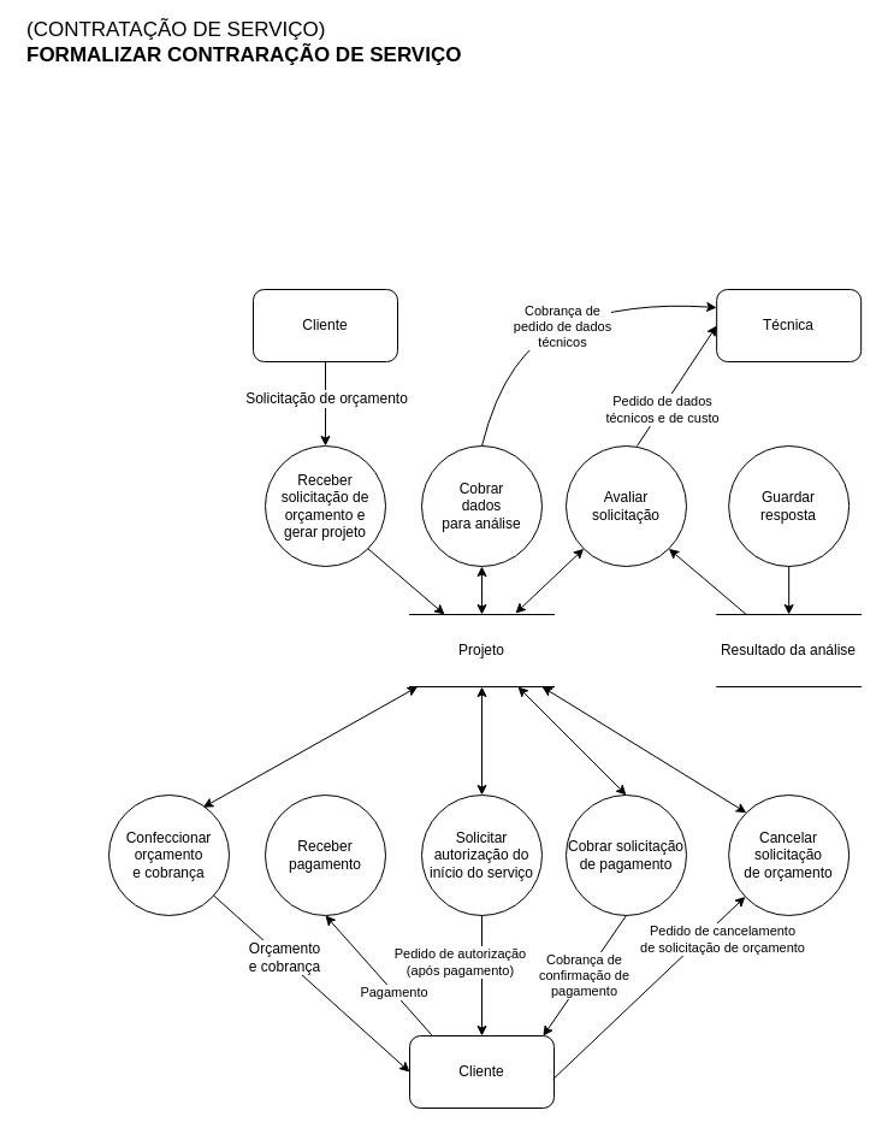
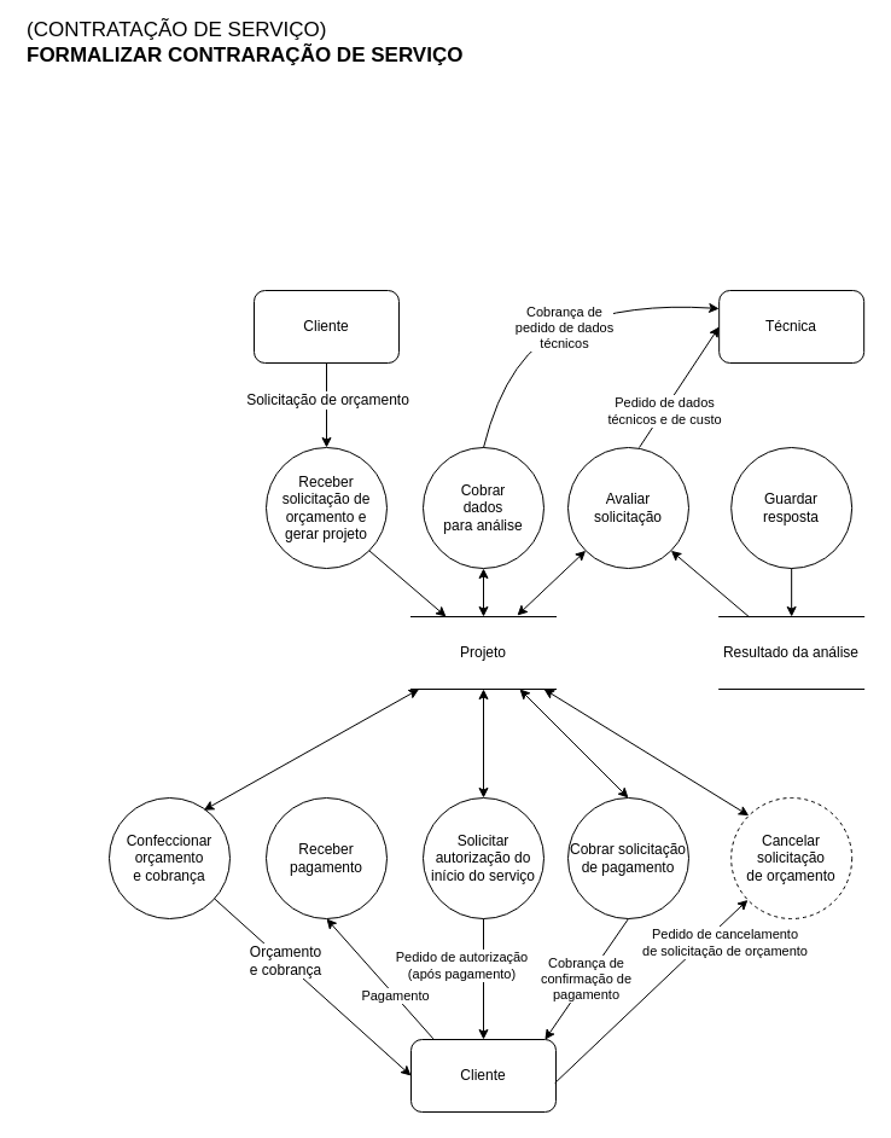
  <mxCell id="0" />
  <mxCell id="1" parent="0" />
  <mxCell id="2" value="Receber solicitação de orçamento e gerar projeto" style="ellipse;whiteSpace=wrap;html=1;aspect=fixed;" parent="1" vertex="1"><mxGeometry x="220" y="370" width="100" height="100" as="geometry" /></mxCell>
  <mxCell id="3" value="Cliente" style="rounded=1;whiteSpace=wrap;html=1;" parent="1" vertex="1"><mxGeometry x="210" y="240" width="120" height="60" as="geometry" /></mxCell>
  <mxCell id="4" value="Projeto" style="shape=partialRectangle;whiteSpace=wrap;html=1;left=0;right=0;fillColor=none;" parent="1" vertex="1"><mxGeometry x="340" y="510" width="120" height="60" as="geometry" /></mxCell>
  <mxCell id="5" value="Avaliar&lt;br&gt;solicitação" style="ellipse;whiteSpace=wrap;html=1;aspect=fixed;" parent="1" vertex="1"><mxGeometry x="470" y="370" width="100" height="100" as="geometry" /></mxCell>
  <mxCell id="6" value="Técnica" style="rounded=1;whiteSpace=wrap;html=1;" parent="1" vertex="1"><mxGeometry x="595.16" y="240" width="120" height="60" as="geometry" /></mxCell>
  <mxCell id="7" value="Resultado da análise" style="shape=partialRectangle;whiteSpace=wrap;html=1;left=0;right=0;fillColor=none;" parent="1" vertex="1"><mxGeometry x="595.16" y="510" width="120" height="60" as="geometry" /></mxCell>
  <mxCell id="8" value="" style="endArrow=classic;html=1;entryX=0.5;entryY=0;entryDx=0;entryDy=0;exitX=0.5;exitY=1;exitDx=0;exitDy=0;" parent="1" source="3" target="2" edge="1"><mxGeometry width="50" height="50" relative="1" as="geometry"><mxPoint x="240" y="280" as="sourcePoint" /><mxPoint x="650" y="480" as="targetPoint" /></mxGeometry></mxCell>
  <mxCell id="9" value="&lt;div&gt;Solicitação de orçamento&lt;/div&gt;" style="text;html=1;align=center;verticalAlign=middle;resizable=0;points=[];labelBackgroundColor=#ffffff;" parent="8" vertex="1" connectable="0"><mxGeometry x="0.311" relative="1" as="geometry"><mxPoint y="-16" as="offset" /></mxGeometry></mxCell>
  <mxCell id="10" value="" style="endArrow=classic;html=1;entryX=0.242;entryY=0;entryDx=0;entryDy=0;entryPerimeter=0;exitX=1;exitY=1;exitDx=0;exitDy=0;" parent="1" source="2" target="4" edge="1"><mxGeometry width="50" height="50" relative="1" as="geometry"><mxPoint x="194" y="450" as="sourcePoint" /><mxPoint x="148.318" y="499" as="targetPoint" /></mxGeometry></mxCell>
  <mxCell id="11" value="Guardar&lt;br&gt;resposta" style="ellipse;whiteSpace=wrap;html=1;aspect=fixed;" parent="1" vertex="1"><mxGeometry x="605.16" y="370" width="100" height="100" as="geometry" /></mxCell>
  <mxCell id="12" value="" style="endArrow=classic;startArrow=classic;html=1;exitX=0.733;exitY=-0.017;exitDx=0;exitDy=0;entryX=0;entryY=1;entryDx=0;entryDy=0;exitPerimeter=0;" parent="1" source="4" target="5" edge="1"><mxGeometry width="50" height="50" relative="1" as="geometry"><mxPoint x="480" y="530" as="sourcePoint" /><mxPoint x="530" y="480" as="targetPoint" /></mxGeometry></mxCell>
  <mxCell id="13" value="Confeccionar orçamento&lt;br&gt;e cobrança" style="ellipse;whiteSpace=wrap;html=1;aspect=fixed;" parent="1" vertex="1"><mxGeometry x="90" y="660" width="100" height="100" as="geometry" /></mxCell>
  <mxCell id="14" value="Cliente" style="rounded=1;whiteSpace=wrap;html=1;" parent="1" vertex="1"><mxGeometry x="340" y="860" width="120" height="60" as="geometry" /></mxCell>
  <mxCell id="15" value="" style="endArrow=classic;html=1;entryX=0;entryY=0.5;entryDx=0;entryDy=0;" parent="1" source="13" target="14" edge="1"><mxGeometry width="50" height="50" relative="1" as="geometry"><mxPoint x="580" y="780" as="sourcePoint" /><mxPoint x="390" y="800" as="targetPoint" /></mxGeometry></mxCell>
  <mxCell id="16" value="Orçamento&lt;br&gt;e cobrança" style="text;html=1;align=center;verticalAlign=middle;resizable=0;points=[];labelBackgroundColor=#ffffff;" parent="15" vertex="1" connectable="0"><mxGeometry x="-0.3" y="1" relative="1" as="geometry"><mxPoint as="offset" /></mxGeometry></mxCell>
  <mxCell id="17" value="" style="endArrow=classic;startArrow=classic;html=1;entryX=0.783;entryY=0.102;entryDx=0;entryDy=0;entryPerimeter=0;" parent="1" source="4" target="13" edge="1"><mxGeometry width="50" height="50" relative="1" as="geometry"><mxPoint x="170" y="620" as="sourcePoint" /><mxPoint x="220" y="570" as="targetPoint" /></mxGeometry></mxCell>
  <mxCell id="18" value="&lt;span style=&quot;font-weight: normal&quot;&gt;(CONTRATAÇÃO DE SERVIÇO)&lt;/span&gt;&lt;br&gt;FORMALIZAR CONTRARAÇÃO DE SERVIÇO" style="text;html=1;strokeColor=none;fillColor=none;align=left;verticalAlign=middle;whiteSpace=wrap;rounded=0;fontSize=17;fontStyle=1" parent="1" vertex="1"><mxGeometry x="20" y="20" width="390" height="30" as="geometry" /></mxCell>
  <mxCell id="19" value="Receber pagamento" style="ellipse;whiteSpace=wrap;html=1;aspect=fixed;" parent="1" vertex="1"><mxGeometry x="220" y="660" width="100" height="100" as="geometry" /></mxCell>
  <mxCell id="20" value="Pagamento" style="endArrow=classic;html=1;entryX=0.5;entryY=1;entryDx=0;entryDy=0;exitX=0.153;exitY=-0.011;exitDx=0;exitDy=0;exitPerimeter=0;" parent="1" source="14" target="19" edge="1"><mxGeometry x="-0.297" width="50" height="50" relative="1" as="geometry"><mxPoint x="350" y="862" as="sourcePoint" /><mxPoint x="850" y="510" as="targetPoint" /><mxPoint as="offset" /></mxGeometry></mxCell>
  <mxCell id="21" value="" style="endArrow=classic;html=1;exitX=0.5;exitY=1;exitDx=0;exitDy=0;entryX=0.5;entryY=0;entryDx=0;entryDy=0;" parent="1" source="11" target="7" edge="1"><mxGeometry width="50" height="50" relative="1" as="geometry"><mxPoint x="375.16" y="350" as="sourcePoint" /><mxPoint x="425.16" y="300" as="targetPoint" /></mxGeometry></mxCell>
  <mxCell id="22" value="Pedido de dados&lt;br&gt;técnicos e de custo" style="endArrow=classic;html=1;exitX=0.59;exitY=0;exitDx=0;exitDy=0;entryX=0;entryY=0.5;entryDx=0;entryDy=0;exitPerimeter=0;" parent="1" source="5" target="6" edge="1"><mxGeometry x="-0.389" y="-1" width="50" height="50" relative="1" as="geometry"><mxPoint x="569.995" y="374.645" as="sourcePoint" /><mxPoint x="560.64" y="470" as="targetPoint" /><mxPoint as="offset" /></mxGeometry></mxCell>
  <mxCell id="23" value="" style="endArrow=classic;html=1;entryX=1;entryY=1;entryDx=0;entryDy=0;" parent="1" source="7" target="5" edge="1"><mxGeometry width="50" height="50" relative="1" as="geometry"><mxPoint x="510.64" y="520" as="sourcePoint" /><mxPoint x="569.995" y="445.355" as="targetPoint" /></mxGeometry></mxCell>
  <mxCell id="24" value="Solicitar autorização do&lt;br&gt;início do serviço" style="ellipse;whiteSpace=wrap;html=1;aspect=fixed;" parent="1" vertex="1"><mxGeometry x="350" y="660" width="100" height="100" as="geometry" /></mxCell>
  <mxCell id="25" value="Pedido de autorização&lt;br&gt;(após pagamento)" style="endArrow=classic;html=1;entryX=0.5;entryY=0;entryDx=0;entryDy=0;exitX=0.5;exitY=1;exitDx=0;exitDy=0;" parent="1" source="24" target="14" edge="1"><mxGeometry x="-0.216" y="-18" width="50" height="50" relative="1" as="geometry"><mxPoint x="300" y="720" as="sourcePoint" /><mxPoint x="300" y="800" as="targetPoint" /><mxPoint as="offset" /></mxGeometry></mxCell>
  <mxCell id="26" value="Cobrar&lt;br&gt;dados&lt;br&gt;para análise" style="ellipse;whiteSpace=wrap;html=1;aspect=fixed;" parent="1" vertex="1"><mxGeometry x="350" y="370" width="100" height="100" as="geometry" /></mxCell>
  <mxCell id="27" value="" style="endArrow=classic;startArrow=classic;html=1;entryX=0.5;entryY=1;entryDx=0;entryDy=0;exitX=0.5;exitY=0;exitDx=0;exitDy=0;" parent="1" source="4" target="26" edge="1"><mxGeometry width="50" height="50" relative="1" as="geometry"><mxPoint x="650" y="550" as="sourcePoint" /><mxPoint x="700" y="500" as="targetPoint" /></mxGeometry></mxCell>
  <mxCell id="28" value="Cobrar solicitação&lt;br&gt;de pagamento" style="ellipse;whiteSpace=wrap;html=1;aspect=fixed;" parent="1" vertex="1"><mxGeometry x="470" y="660" width="100" height="100" as="geometry" /></mxCell>
  <mxCell id="29" value="" style="endArrow=classic;startArrow=classic;html=1;entryX=0.5;entryY=0;entryDx=0;entryDy=0;" parent="1" source="4" target="28" edge="1"><mxGeometry width="50" height="50" relative="1" as="geometry"><mxPoint x="450" y="570" as="sourcePoint" /><mxPoint x="560" y="560" as="targetPoint" /></mxGeometry></mxCell>
- <mxCell id="30" value="Cancelar&lt;br&gt;solicitação&lt;br&gt;de orçamento" style="ellipse;whiteSpace=wrap;html=1;aspect=fixed;" parent="1" vertex="1"><mxGeometry x="605.16" y="660" width="100" height="100" as="geometry" /></mxCell>
+ <mxCell id="30" value="Cancelar&lt;br&gt;solicitação&lt;br&gt;de orçamento" style="ellipse;whiteSpace=wrap;html=1;aspect=fixed;dashed=1;" parent="1" vertex="1"><mxGeometry x="605.16" y="660" width="100" height="100" as="geometry" /></mxCell>
  <mxCell id="31" value="Cobrança de&lt;br&gt;pedido de dados&lt;br&gt;técnicos" style="curved=1;endArrow=classic;html=1;entryX=0;entryY=0.25;entryDx=0;entryDy=0;exitX=0.5;exitY=0;exitDx=0;exitDy=0;" parent="1" edge="1"><mxGeometry width="50" height="50" relative="1" as="geometry"><mxPoint x="400" y="370" as="sourcePoint" /><mxPoint x="595.16" y="255" as="targetPoint" /><Array as="points"><mxPoint x="420" y="290" /><mxPoint x="520" y="250" /></Array></mxGeometry></mxCell>
  <mxCell id="32" value="" style="endArrow=classic;startArrow=classic;html=1;exitX=0.5;exitY=0;exitDx=0;exitDy=0;" parent="1" source="24" target="4" edge="1"><mxGeometry width="50" height="50" relative="1" as="geometry"><mxPoint x="490" y="550" as="sourcePoint" /><mxPoint x="376" y="580" as="targetPoint" /></mxGeometry></mxCell>
  <mxCell id="33" value="" style="endArrow=classic;startArrow=classic;html=1;exitX=0;exitY=0;exitDx=0;exitDy=0;entryX=0.917;entryY=1;entryDx=0;entryDy=0;entryPerimeter=0;" parent="1" source="30" target="4" edge="1"><mxGeometry width="50" height="50" relative="1" as="geometry"><mxPoint x="470" y="570" as="sourcePoint" /><mxPoint x="520" y="520" as="targetPoint" /></mxGeometry></mxCell>
  <mxCell id="34" value="Pedido de cancelamento&lt;br&gt;de solicitação de orçamento" style="endArrow=classic;html=1;exitX=0.993;exitY=0.6;exitDx=0;exitDy=0;exitPerimeter=0;" parent="1" source="14" target="30" edge="1"><mxGeometry x="0.653" y="-13" width="50" height="50" relative="1" as="geometry"><mxPoint x="450" y="730" as="sourcePoint" /><mxPoint x="500" y="680" as="targetPoint" /><mxPoint as="offset" /></mxGeometry></mxCell>
  <mxCell id="35" value="Cobrança de&lt;br&gt;confirmação de&lt;br&gt;pagamento" style="endArrow=classic;html=1;exitX=0.5;exitY=1;exitDx=0;exitDy=0;entryX=0.924;entryY=0.003;entryDx=0;entryDy=0;entryPerimeter=0;" parent="1" source="28" target="14" edge="1"><mxGeometry width="50" height="50" relative="1" as="geometry"><mxPoint x="450" y="730" as="sourcePoint" /><mxPoint x="500" y="680" as="targetPoint" /></mxGeometry></mxCell>
